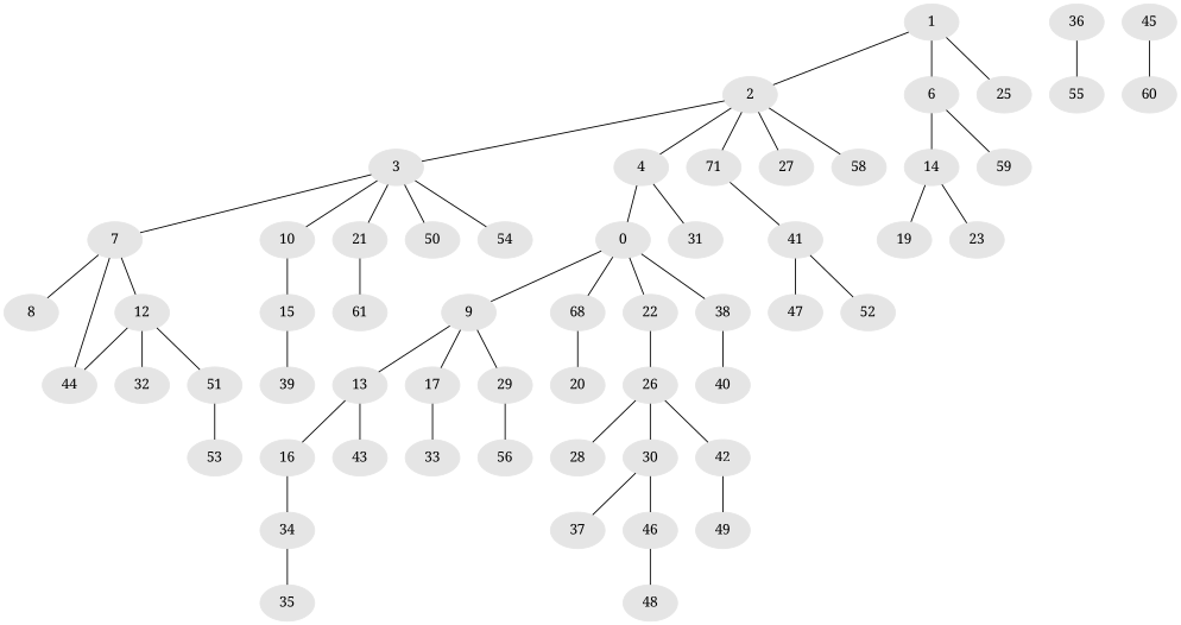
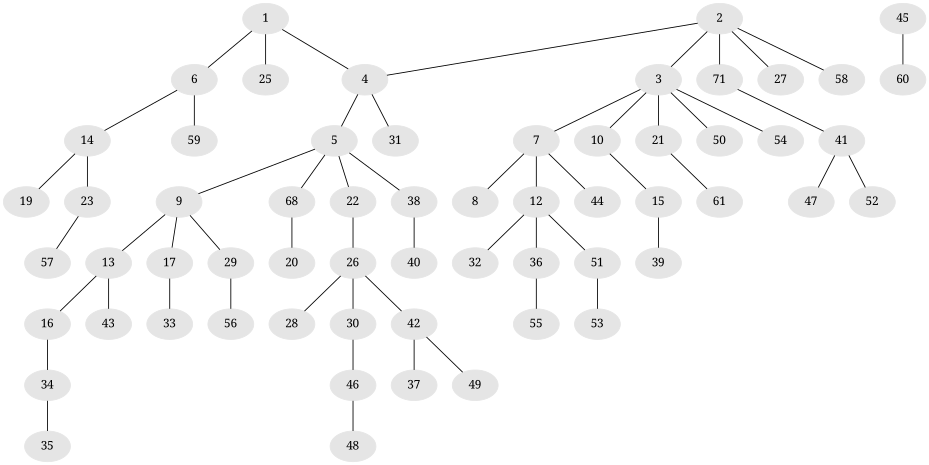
  graph {
    fontname="Noto Serif"
    node [color=gray90 fontname="Noto Serif" style=filled]
    edge [fontname="Noto Serif"]
    1
    2
    6
    25
    3
    4
    n7 [label=71]
    27
    58
    14
    59
    7
    10
    21
    50
    54
-   5 [label=0]
+   5
    31
    41
    8
    12
    44
    15
    61
    9
    n26 [label=68]
    22
    38
    13
    17
    29
    20
    26
    40
    19
    23
    32
    36
    51
    16
    43
    33
    56
    45
    60
    39
    47
    52
    55
    53
    34
+   57
    35
    28
    30
    42
    37
    46
    49
    48
-   1 -- 2
+   1 -- 4
    1 -- 6
    1 -- 25
    2 -- 3
    2 -- 4
    2 -- n7
    2 -- 27
    2 -- 58
    6 -- 14
    6 -- 59
    3 -- 7
    3 -- 10
    3 -- 21
    3 -- 50
    3 -- 54
    4 -- 5
    4 -- 31
    n7 -- 41
    14 -- 19
    14 -- 23
    7 -- 8
    7 -- 12
    7 -- 44
    10 -- 15
    21 -- 61
    5 -- 9
    5 -- n26
    5 -- 22
    5 -- 38
    41 -- 47
    41 -- 52
    12 -- 32
-   12 -- 44
+   12 -- 36
    12 -- 51
    15 -- 39
    9 -- 13
    9 -- 17
    9 -- 29
    n26 -- 20
    22 -- 26
    38 -- 40
    13 -- 16
    13 -- 43
    17 -- 33
    29 -- 56
    26 -- 28
    26 -- 30
    26 -- 42
+   23 -- 57
    36 -- 55
    51 -- 53
    16 -- 34
    45 -- 60
    34 -- 35
-   30 -- 37
+   42 -- 37
    30 -- 46
    42 -- 49
    46 -- 48
  }
